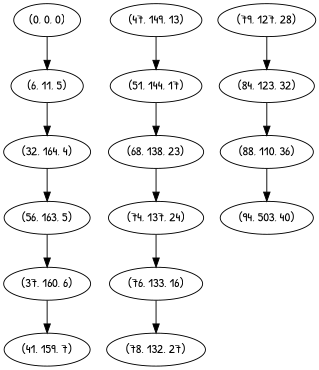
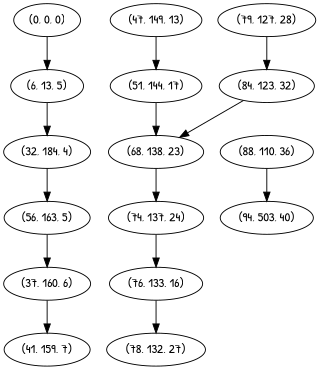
  digraph {
    fontname="Patrick Hand"
    node [fontname="Patrick Hand"]
    edge [fontname="Patrick Hand"]
    "(0, 0, 0)"
-   "(6, 11, 5)"
-   "(32, 164, 4)"
+   "(6, 11, 5)" [label="(6, 13, 5)"]
+   "(32, 164, 4)" [label="(32, 184, 4)"]
    n4 [label="(56, 163, 5)"]
    "(37, 160, 6)"
    "(41, 159, 7)"
    "(47, 149, 13)"
    "(51, 144, 17)"
    "(68, 138, 23)"
    "(74, 137, 24)"
    n11 [label="(76, 133, 16)"]
    "(78, 132, 27)"
    "(79, 127, 28)"
    "(84, 123, 32)"
    "(88, 110, 36)"
    n16 [label="(94, 503, 40)"]
    "(0, 0, 0)" -> "(6, 11, 5)"
    "(6, 11, 5)" -> "(32, 164, 4)"
    "(32, 164, 4)" -> n4
    n4 -> "(37, 160, 6)"
    "(37, 160, 6)" -> "(41, 159, 7)"
    "(47, 149, 13)" -> "(51, 144, 17)"
    "(51, 144, 17)" -> "(68, 138, 23)"
    "(68, 138, 23)" -> "(74, 137, 24)"
    "(74, 137, 24)" -> n11
    n11 -> "(78, 132, 27)"
    "(79, 127, 28)" -> "(84, 123, 32)"
-   "(84, 123, 32)" -> "(88, 110, 36)"
+   "(84, 123, 32)" -> "(68, 138, 23)"
    "(88, 110, 36)" -> n16
  }
